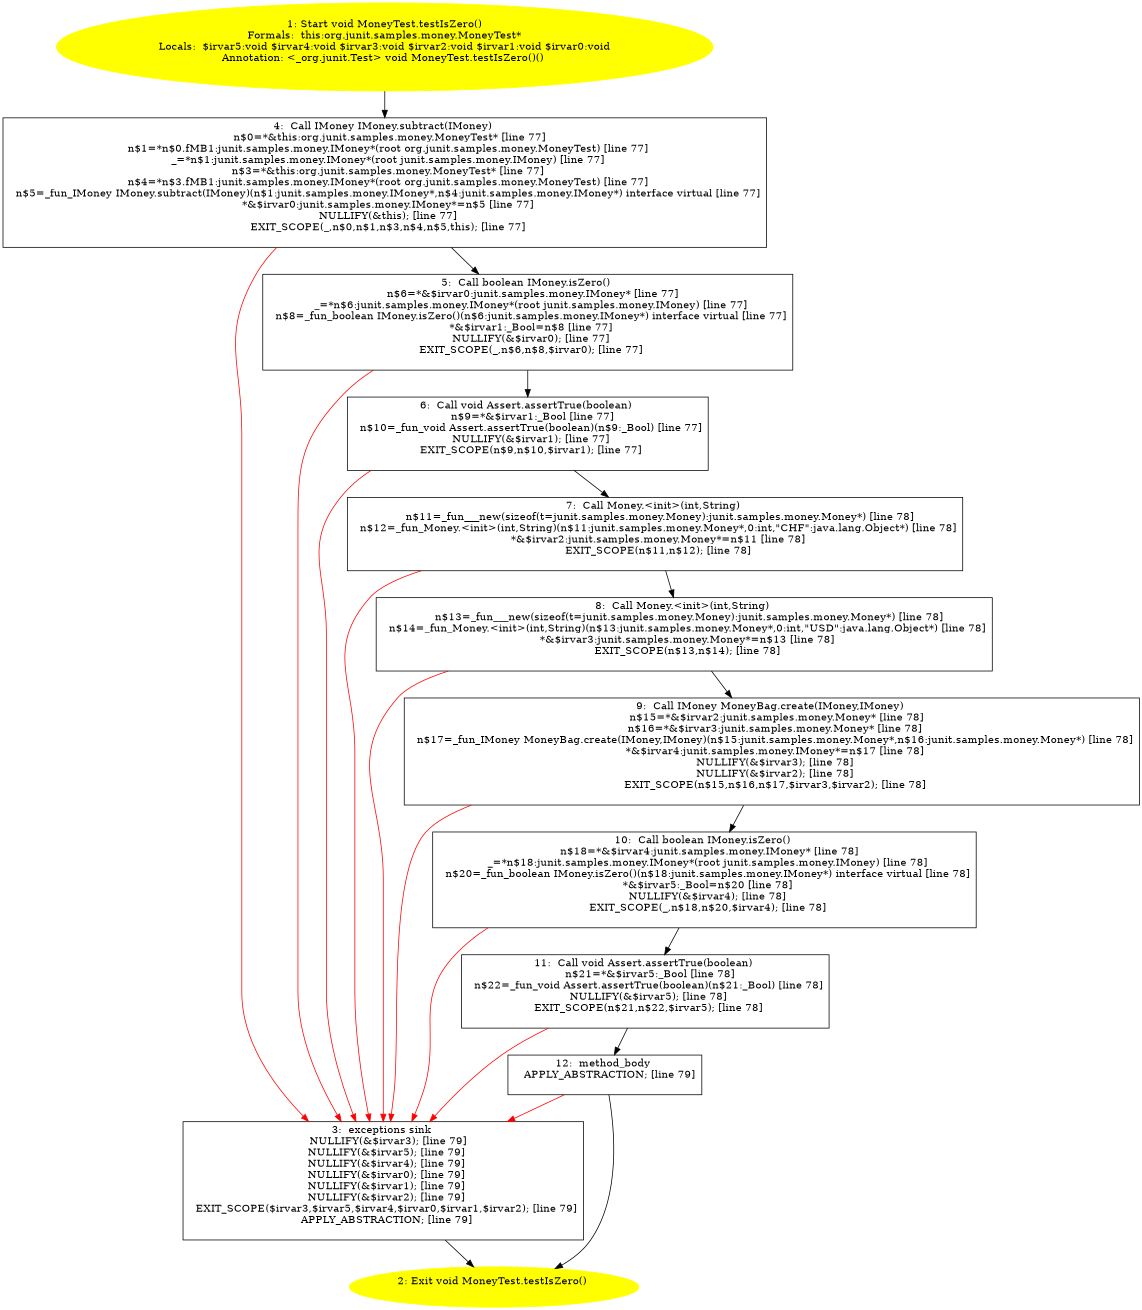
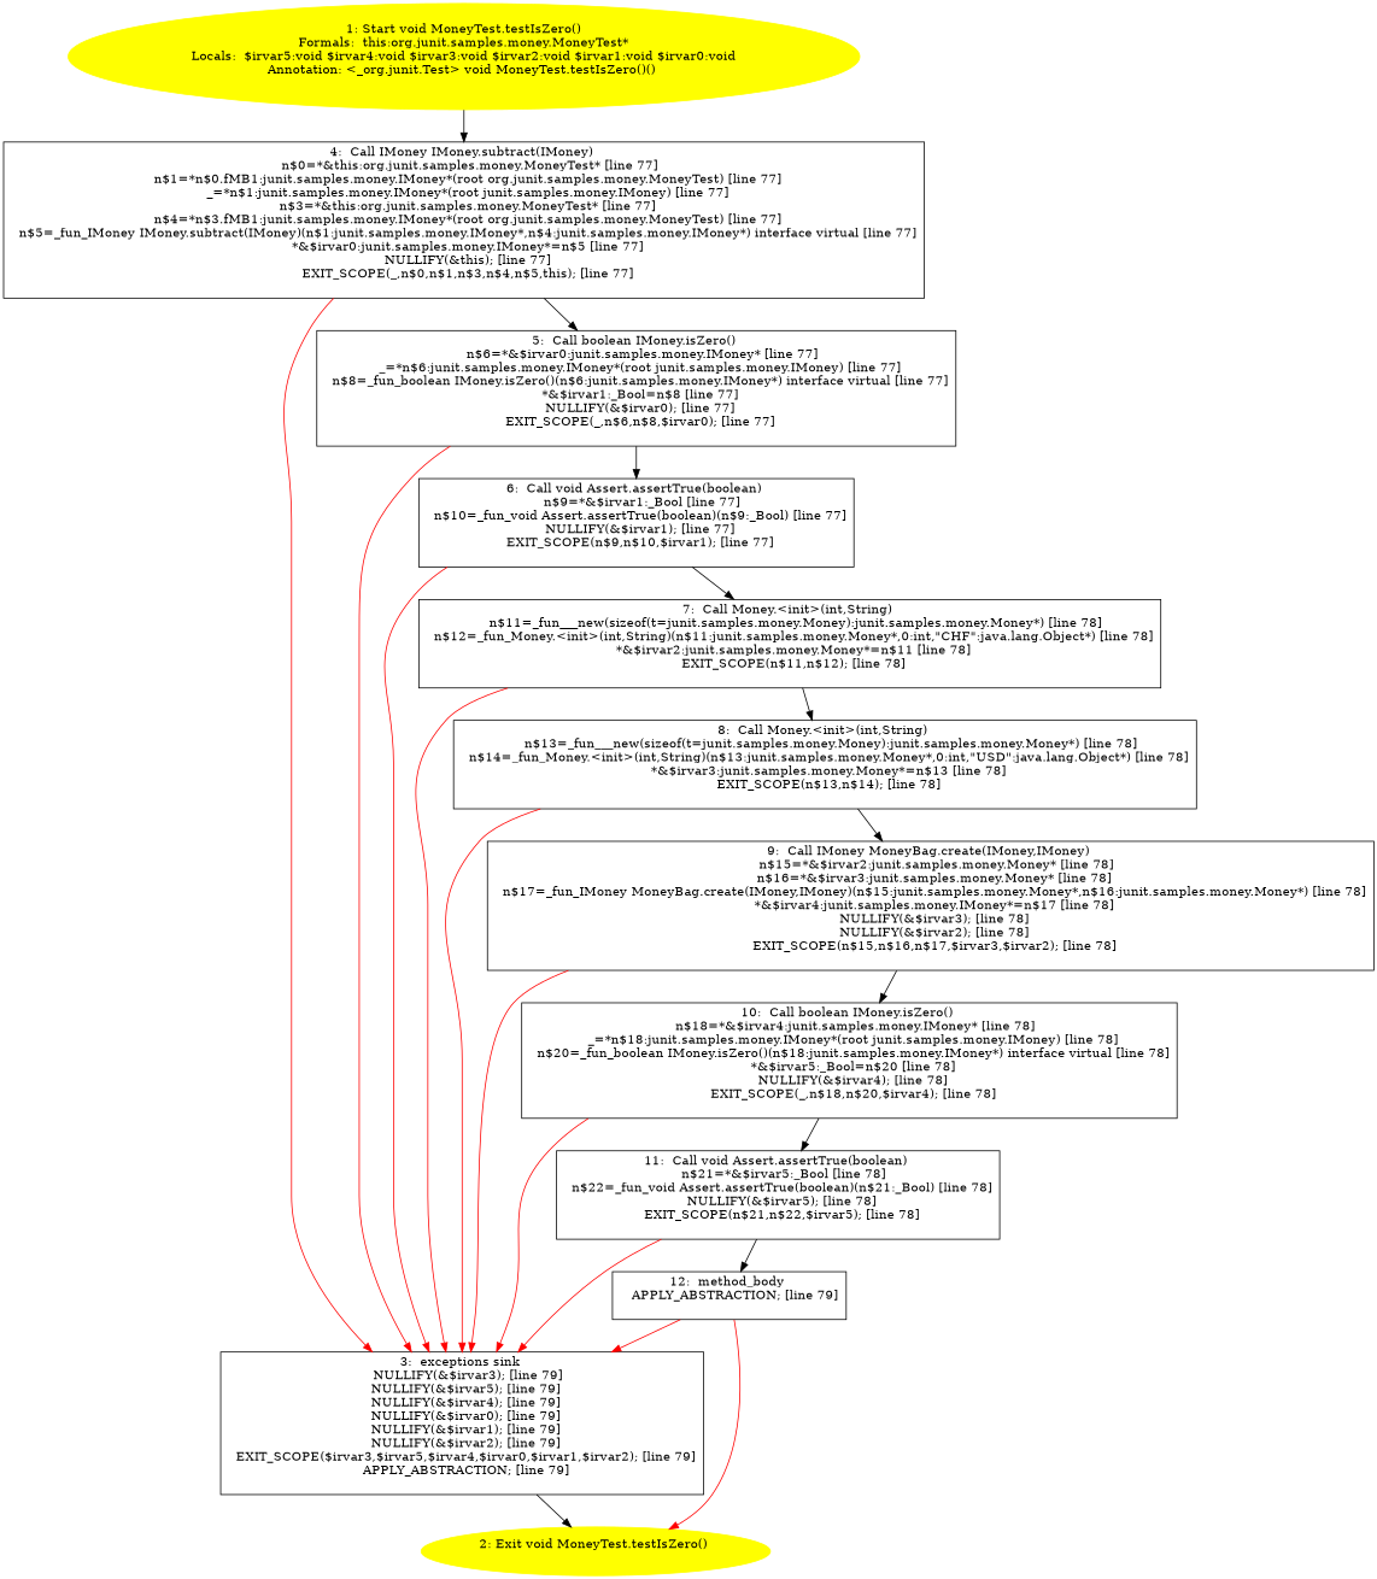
  digraph {
    node [shape=box]
    n1 [color=yellow label="1: Start void MoneyTest.testIsZero()\nFormals:  this:org.junit.samples.money.MoneyTest*\nLocals:  $irvar5:void $irvar4:void $irvar3:void $irvar2:void $irvar1:void $irvar0:void\nAnnotation: <_org.junit.Test> void MoneyTest.testIsZero()() \n  " style=filled shape=""]
    n2 [label="4:  Call IMoney IMoney.subtract(IMoney) \n   n$0=*&this:org.junit.samples.money.MoneyTest* [line 77]\n  n$1=*n$0.fMB1:junit.samples.money.IMoney*(root org.junit.samples.money.MoneyTest) [line 77]\n  _=*n$1:junit.samples.money.IMoney*(root junit.samples.money.IMoney) [line 77]\n  n$3=*&this:org.junit.samples.money.MoneyTest* [line 77]\n  n$4=*n$3.fMB1:junit.samples.money.IMoney*(root org.junit.samples.money.MoneyTest) [line 77]\n  n$5=_fun_IMoney IMoney.subtract(IMoney)(n$1:junit.samples.money.IMoney*,n$4:junit.samples.money.IMoney*) interface virtual [line 77]\n  *&$irvar0:junit.samples.money.IMoney*=n$5 [line 77]\n  NULLIFY(&this); [line 77]\n  EXIT_SCOPE(_,n$0,n$1,n$3,n$4,n$5,this); [line 77]\n "]
    n3 [label="3:  exceptions sink \n   NULLIFY(&$irvar3); [line 79]\n  NULLIFY(&$irvar5); [line 79]\n  NULLIFY(&$irvar4); [line 79]\n  NULLIFY(&$irvar0); [line 79]\n  NULLIFY(&$irvar1); [line 79]\n  NULLIFY(&$irvar2); [line 79]\n  EXIT_SCOPE($irvar3,$irvar5,$irvar4,$irvar0,$irvar1,$irvar2); [line 79]\n  APPLY_ABSTRACTION; [line 79]\n "]
    n4 [label="5:  Call boolean IMoney.isZero() \n   n$6=*&$irvar0:junit.samples.money.IMoney* [line 77]\n  _=*n$6:junit.samples.money.IMoney*(root junit.samples.money.IMoney) [line 77]\n  n$8=_fun_boolean IMoney.isZero()(n$6:junit.samples.money.IMoney*) interface virtual [line 77]\n  *&$irvar1:_Bool=n$8 [line 77]\n  NULLIFY(&$irvar0); [line 77]\n  EXIT_SCOPE(_,n$6,n$8,$irvar0); [line 77]\n "]
    n5 [color=yellow label="2: Exit void MoneyTest.testIsZero() \n  " style=filled shape=""]
    n6 [label="6:  Call void Assert.assertTrue(boolean) \n   n$9=*&$irvar1:_Bool [line 77]\n  n$10=_fun_void Assert.assertTrue(boolean)(n$9:_Bool) [line 77]\n  NULLIFY(&$irvar1); [line 77]\n  EXIT_SCOPE(n$9,n$10,$irvar1); [line 77]\n "]
    n7 [label="7:  Call Money.<init>(int,String) \n   n$11=_fun___new(sizeof(t=junit.samples.money.Money):junit.samples.money.Money*) [line 78]\n  n$12=_fun_Money.<init>(int,String)(n$11:junit.samples.money.Money*,0:int,\"CHF\":java.lang.Object*) [line 78]\n  *&$irvar2:junit.samples.money.Money*=n$11 [line 78]\n  EXIT_SCOPE(n$11,n$12); [line 78]\n "]
    n8 [label="8:  Call Money.<init>(int,String) \n   n$13=_fun___new(sizeof(t=junit.samples.money.Money):junit.samples.money.Money*) [line 78]\n  n$14=_fun_Money.<init>(int,String)(n$13:junit.samples.money.Money*,0:int,\"USD\":java.lang.Object*) [line 78]\n  *&$irvar3:junit.samples.money.Money*=n$13 [line 78]\n  EXIT_SCOPE(n$13,n$14); [line 78]\n "]
    n9 [label="9:  Call IMoney MoneyBag.create(IMoney,IMoney) \n   n$15=*&$irvar2:junit.samples.money.Money* [line 78]\n  n$16=*&$irvar3:junit.samples.money.Money* [line 78]\n  n$17=_fun_IMoney MoneyBag.create(IMoney,IMoney)(n$15:junit.samples.money.Money*,n$16:junit.samples.money.Money*) [line 78]\n  *&$irvar4:junit.samples.money.IMoney*=n$17 [line 78]\n  NULLIFY(&$irvar3); [line 78]\n  NULLIFY(&$irvar2); [line 78]\n  EXIT_SCOPE(n$15,n$16,n$17,$irvar3,$irvar2); [line 78]\n "]
    n10 [label="10:  Call boolean IMoney.isZero() \n   n$18=*&$irvar4:junit.samples.money.IMoney* [line 78]\n  _=*n$18:junit.samples.money.IMoney*(root junit.samples.money.IMoney) [line 78]\n  n$20=_fun_boolean IMoney.isZero()(n$18:junit.samples.money.IMoney*) interface virtual [line 78]\n  *&$irvar5:_Bool=n$20 [line 78]\n  NULLIFY(&$irvar4); [line 78]\n  EXIT_SCOPE(_,n$18,n$20,$irvar4); [line 78]\n "]
    n11 [label="11:  Call void Assert.assertTrue(boolean) \n   n$21=*&$irvar5:_Bool [line 78]\n  n$22=_fun_void Assert.assertTrue(boolean)(n$21:_Bool) [line 78]\n  NULLIFY(&$irvar5); [line 78]\n  EXIT_SCOPE(n$21,n$22,$irvar5); [line 78]\n "]
    n12 [label="12:  method_body \n   APPLY_ABSTRACTION; [line 79]\n "]
    n1 -> n2
    n2 -> n3 [color=red]
    n2 -> n4
    n3 -> n5
    n4 -> n3 [color=red]
    n4 -> n6
    n6 -> n3 [color=red]
    n6 -> n7
    n7 -> n3 [color=red]
    n7 -> n8
    n8 -> n3 [color=red]
    n8 -> n9
    n9 -> n3 [color=red]
    n9 -> n10
    n10 -> n3 [color=red]
    n10 -> n11
    n11 -> n3 [color=red]
    n11 -> n12
    n12 -> n3 [color=red]
-   n12 -> n5
+   n12 -> n5 [color=red]
  }
